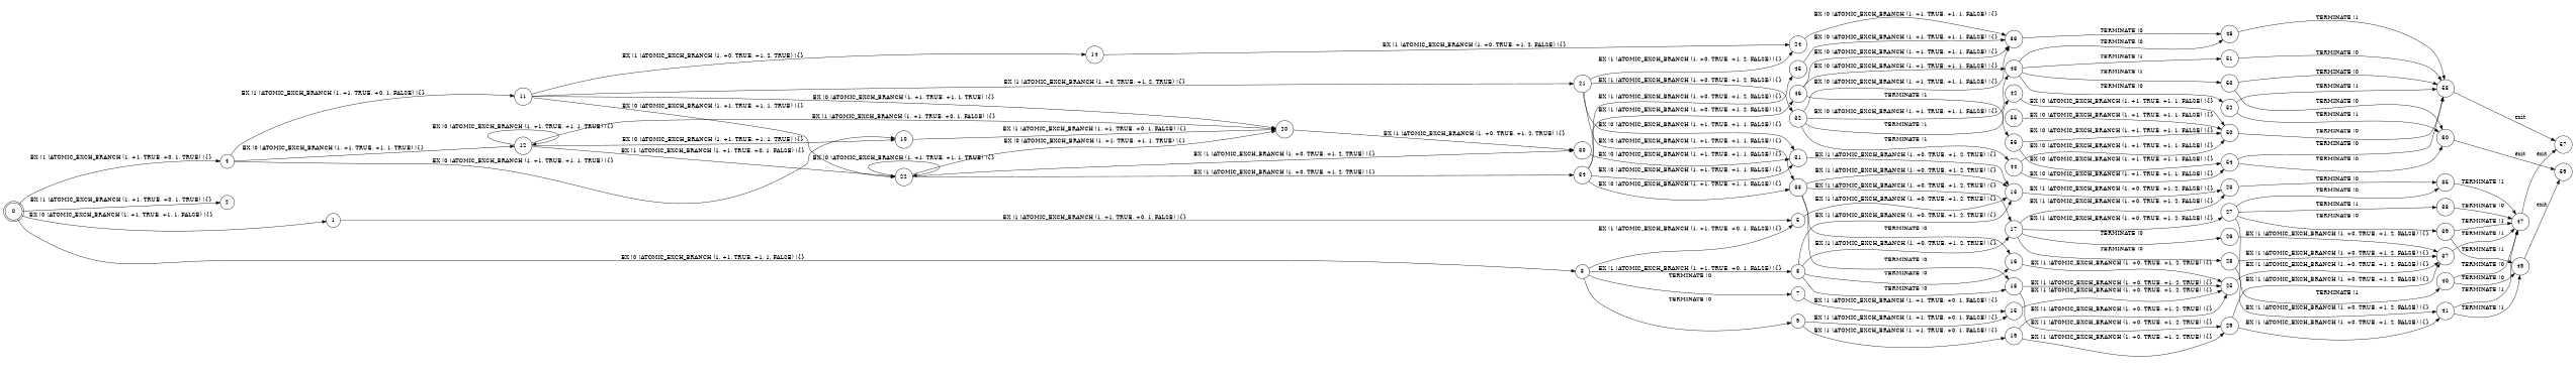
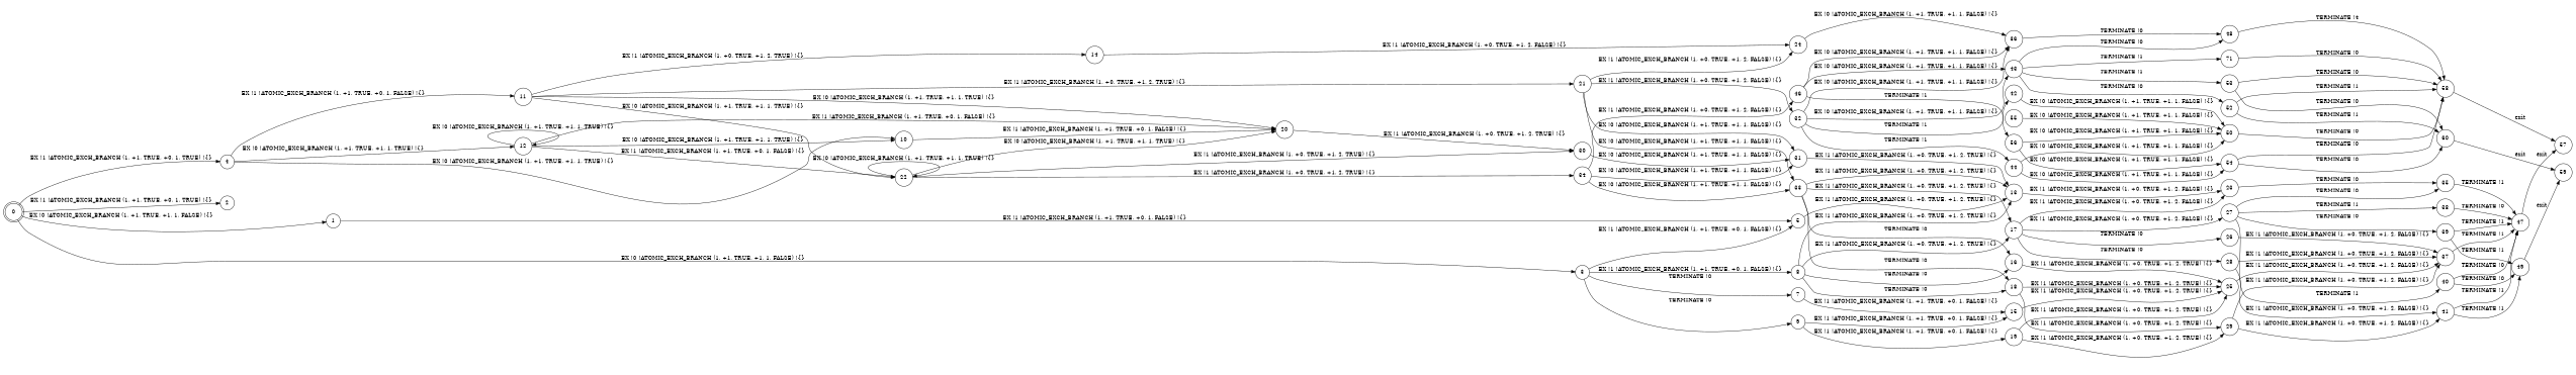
  digraph {
    rankdir=LR
    node [shape=circle]
    0 [peripheries=2]
    1
    2
    3
    4
    5
    7
    8
    9
    10
    11
    12
    13
    15
    16
    17
    18
    19
    20
    14
    21
    22
    23
    24
    25
    26
    27
    28
    29
    30
    31
    32
    33
    34
    35
    36
    37
    38
    39
    40
    41
    42
    43
    44
-   45
    46
    47
    48
    49
    50
-   51
+   51 [label=71]
    52
    53
    54
    56
    57
    58
    59
    60
    55
    0 -> 1 [label="EX !0 !ATOMIC_EXCH_BRANCH (1, +1, TRUE, +1, 1, FALSE) !{}"]
    0 -> 2 [label="EX !1 !ATOMIC_EXCH_BRANCH (1, +1, TRUE, +0, 1, TRUE) !{}"]
    0 -> 3 [label="EX !0 !ATOMIC_EXCH_BRANCH (1, +1, TRUE, +1, 1, FALSE) !{}"]
    0 -> 4 [label="EX !1 !ATOMIC_EXCH_BRANCH (1, +1, TRUE, +0, 1, TRUE) !{}"]
    1 -> 5 [label="EX !1 !ATOMIC_EXCH_BRANCH (1, +1, TRUE, +0, 1, FALSE) !{}"]
    3 -> 5 [label="EX !1 !ATOMIC_EXCH_BRANCH (1, +1, TRUE, +0, 1, FALSE) !{}"]
    3 -> 7 [label="TERMINATE !0"]
    3 -> 8 [label="EX !1 !ATOMIC_EXCH_BRANCH (1, +1, TRUE, +0, 1, FALSE) !{}"]
    3 -> 9 [label="TERMINATE !0"]
    4 -> 10 [label="EX !0 !ATOMIC_EXCH_BRANCH (1, +1, TRUE, +1, 1, TRUE) !{}"]
    4 -> 11 [label="EX !1 !ATOMIC_EXCH_BRANCH (1, +1, TRUE, +0, 1, FALSE) !{}"]
    4 -> 12 [label="EX !0 !ATOMIC_EXCH_BRANCH (1, +1, TRUE, +1, 1, TRUE) !{}"]
    5 -> 13 [label="EX !1 !ATOMIC_EXCH_BRANCH (1, +0, TRUE, +1, 2, TRUE) !{}"]
    7 -> 15 [label="EX !1 !ATOMIC_EXCH_BRANCH (1, +1, TRUE, +0, 1, FALSE) !{}"]
    8 -> 13 [label="EX !1 !ATOMIC_EXCH_BRANCH (1, +0, TRUE, +1, 2, TRUE) !{}"]
    8 -> 16 [label="TERMINATE !0"]
    8 -> 17 [label="EX !1 !ATOMIC_EXCH_BRANCH (1, +0, TRUE, +1, 2, TRUE) !{}"]
    8 -> 18 [label="TERMINATE !0"]
    9 -> 15 [label="EX !1 !ATOMIC_EXCH_BRANCH (1, +1, TRUE, +0, 1, FALSE) !{}"]
    9 -> 19 [label="EX !1 !ATOMIC_EXCH_BRANCH (1, +1, TRUE, +0, 1, FALSE) !{}"]
    10 -> 20 [label="EX !1 !ATOMIC_EXCH_BRANCH (1, +1, TRUE, +0, 1, FALSE) !{}"]
    11 -> 20 [label="EX !0 !ATOMIC_EXCH_BRANCH (1, +1, TRUE, +1, 1, TRUE) !{}"]
    11 -> 14 [label="EX !1 !ATOMIC_EXCH_BRANCH (1, +0, TRUE, +1, 2, TRUE) !{}"]
    11 -> 21 [label="EX !1 !ATOMIC_EXCH_BRANCH (1, +0, TRUE, +1, 2, TRUE) !{}"]
    11 -> 22 [label="EX !0 !ATOMIC_EXCH_BRANCH (1, +1, TRUE, +1, 1, TRUE) !{}"]
    12 -> 10 [label="EX !0 !ATOMIC_EXCH_BRANCH (1, +1, TRUE, +1, 1, TRUE) !{}"]
    12 -> 12 [label="EX !0 !ATOMIC_EXCH_BRANCH (1, +1, TRUE, +1, 1, TRUE) !{}"]
    12 -> 20 [label="EX !1 !ATOMIC_EXCH_BRANCH (1, +1, TRUE, +0, 1, FALSE) !{}"]
    12 -> 22 [label="EX !1 !ATOMIC_EXCH_BRANCH (1, +1, TRUE, +0, 1, FALSE) !{}"]
    13 -> 23 [label="EX !1 !ATOMIC_EXCH_BRANCH (1, +0, TRUE, +1, 2, FALSE) !{}"]
    15 -> 25 [label="EX !1 !ATOMIC_EXCH_BRANCH (1, +0, TRUE, +1, 2, TRUE) !{}"]
    16 -> 25 [label="EX !1 !ATOMIC_EXCH_BRANCH (1, +0, TRUE, +1, 2, TRUE) !{}"]
    17 -> 23 [label="EX !1 !ATOMIC_EXCH_BRANCH (1, +0, TRUE, +1, 2, FALSE) !{}"]
    17 -> 26 [label="TERMINATE !0"]
    17 -> 27 [label="EX !1 !ATOMIC_EXCH_BRANCH (1, +0, TRUE, +1, 2, FALSE) !{}"]
    17 -> 28 [label="TERMINATE !0"]
    18 -> 25 [label="EX !1 !ATOMIC_EXCH_BRANCH (1, +0, TRUE, +1, 2, TRUE) !{}"]
    18 -> 29 [label="EX !1 !ATOMIC_EXCH_BRANCH (1, +0, TRUE, +1, 2, TRUE) !{}"]
    19 -> 25 [label="EX !1 !ATOMIC_EXCH_BRANCH (1, +0, TRUE, +1, 2, TRUE) !{}"]
    19 -> 29 [label="EX !1 !ATOMIC_EXCH_BRANCH (1, +0, TRUE, +1, 2, TRUE) !{}"]
    20 -> 30 [label="EX !1 !ATOMIC_EXCH_BRANCH (1, +0, TRUE, +1, 2, TRUE) !{}"]
    14 -> 24 [label="EX !1 !ATOMIC_EXCH_BRANCH (1, +0, TRUE, +1, 2, FALSE) !{}"]
    21 -> 24 [label="EX !1 !ATOMIC_EXCH_BRANCH (1, +0, TRUE, +1, 2, FALSE) !{}"]
    21 -> 31 [label="EX !0 !ATOMIC_EXCH_BRANCH (1, +1, TRUE, +1, 1, FALSE) !{}"]
    21 -> 32 [label="EX !1 !ATOMIC_EXCH_BRANCH (1, +0, TRUE, +1, 2, FALSE) !{}"]
    21 -> 33 [label="EX !0 !ATOMIC_EXCH_BRANCH (1, +1, TRUE, +1, 1, FALSE) !{}"]
    22 -> 20 [label="EX !0 !ATOMIC_EXCH_BRANCH (1, +1, TRUE, +1, 1, TRUE) !{}"]
    22 -> 22 [label="EX !0 !ATOMIC_EXCH_BRANCH (1, +1, TRUE, +1, 1, TRUE) !{}"]
    22 -> 30 [label="EX !1 !ATOMIC_EXCH_BRANCH (1, +0, TRUE, +1, 2, TRUE) !{}"]
    22 -> 34 [label="EX !1 !ATOMIC_EXCH_BRANCH (1, +0, TRUE, +1, 2, TRUE) !{}"]
    23 -> 35 [label="TERMINATE !0"]
    24 -> 36 [label="EX !0 !ATOMIC_EXCH_BRANCH (1, +1, TRUE, +1, 1, FALSE) !{}"]
    25 -> 37 [label="EX !1 !ATOMIC_EXCH_BRANCH (1, +0, TRUE, +1, 2, FALSE) !{}"]
    26 -> 37 [label="EX !1 !ATOMIC_EXCH_BRANCH (1, +0, TRUE, +1, 2, FALSE) !{}"]
    27 -> 35 [label="TERMINATE !0"]
    27 -> 38 [label="TERMINATE !1"]
    27 -> 39 [label="TERMINATE !0"]
    27 -> 40 [label="TERMINATE !1"]
    28 -> 37 [label="EX !1 !ATOMIC_EXCH_BRANCH (1, +0, TRUE, +1, 2, FALSE) !{}"]
    28 -> 41 [label="EX !1 !ATOMIC_EXCH_BRANCH (1, +0, TRUE, +1, 2, FALSE) !{}"]
    29 -> 37 [label="EX !1 !ATOMIC_EXCH_BRANCH (1, +0, TRUE, +1, 2, FALSE) !{}"]
    29 -> 41 [label="EX !1 !ATOMIC_EXCH_BRANCH (1, +0, TRUE, +1, 2, FALSE) !{}"]
    30 -> 31 [label="EX !0 !ATOMIC_EXCH_BRANCH (1, +1, TRUE, +1, 1, FALSE) !{}"]
    31 -> 13 [label="EX !1 !ATOMIC_EXCH_BRANCH (1, +0, TRUE, +1, 2, TRUE) !{}"]
    32 -> 36 [label="EX !0 !ATOMIC_EXCH_BRANCH (1, +1, TRUE, +1, 1, FALSE) !{}"]
    32 -> 42 [label="TERMINATE !1"]
    32 -> 43 [label="EX !0 !ATOMIC_EXCH_BRANCH (1, +1, TRUE, +1, 1, FALSE) !{}"]
    32 -> 44 [label="TERMINATE !1"]
    33 -> 13 [label="EX !1 !ATOMIC_EXCH_BRANCH (1, +0, TRUE, +1, 2, TRUE) !{}"]
    33 -> 16 [label="TERMINATE !0"]
    33 -> 17 [label="EX !1 !ATOMIC_EXCH_BRANCH (1, +0, TRUE, +1, 2, TRUE) !{}"]
    33 -> 18 [label="TERMINATE !0"]
    34 -> 31 [label="EX !0 !ATOMIC_EXCH_BRANCH (1, +1, TRUE, +1, 1, FALSE) !{}"]
    34 -> 33 [label="EX !0 !ATOMIC_EXCH_BRANCH (1, +1, TRUE, +1, 1, FALSE) !{}"]
-   34 -> 45 [label="EX !1 !ATOMIC_EXCH_BRANCH (1, +0, TRUE, +1, 2, FALSE) !{}"]
    34 -> 46 [label="EX !1 !ATOMIC_EXCH_BRANCH (1, +0, TRUE, +1, 2, FALSE) !{}"]
    35 -> 47 [label="TERMINATE !1"]
    36 -> 48 [label="TERMINATE !0"]
    37 -> 47 [label="TERMINATE !1"]
    38 -> 47 [label="TERMINATE !0"]
    39 -> 47 [label="TERMINATE !1"]
    39 -> 49 [label="TERMINATE !1"]
    40 -> 47 [label="TERMINATE !0"]
    40 -> 49 [label="TERMINATE !0"]
    41 -> 47 [label="TERMINATE !1"]
    41 -> 49 [label="TERMINATE !1"]
    42 -> 50 [label="EX !0 !ATOMIC_EXCH_BRANCH (1, +1, TRUE, +1, 1, FALSE) !{}"]
    43 -> 48 [label="TERMINATE !0"]
    43 -> 51 [label="TERMINATE !1"]
    43 -> 52 [label="TERMINATE !0"]
    43 -> 53 [label="TERMINATE !1"]
    44 -> 50 [label="EX !0 !ATOMIC_EXCH_BRANCH (1, +1, TRUE, +1, 1, FALSE) !{}"]
    44 -> 54 [label="EX !0 !ATOMIC_EXCH_BRANCH (1, +1, TRUE, +1, 1, FALSE) !{}"]
-   45 -> 36 [label="EX !0 !ATOMIC_EXCH_BRANCH (1, +1, TRUE, +1, 1, FALSE) !{}"]
    46 -> 36 [label="EX !0 !ATOMIC_EXCH_BRANCH (1, +1, TRUE, +1, 1, FALSE) !{}"]
    46 -> 43 [label="EX !0 !ATOMIC_EXCH_BRANCH (1, +1, TRUE, +1, 1, FALSE) !{}"]
    46 -> 56 [label="TERMINATE !1"]
    47 -> 57 [label=exit]
-   48 -> 58 [label="TERMINATE !1"]
+   48 -> 58 [label="TERMINATE !4"]
    49 -> 59 [label=exit]
    50 -> 58 [label="TERMINATE !0"]
    51 -> 58 [label="TERMINATE !0"]
    52 -> 58 [label="TERMINATE !1"]
    52 -> 60 [label="TERMINATE !1"]
    53 -> 58 [label="TERMINATE !0"]
    53 -> 60 [label="TERMINATE !0"]
    54 -> 58 [label="TERMINATE !0"]
    54 -> 60 [label="TERMINATE !0"]
    56 -> 50 [label="EX !0 !ATOMIC_EXCH_BRANCH (1, +1, TRUE, +1, 1, FALSE) !{}"]
    56 -> 54 [label="EX !0 !ATOMIC_EXCH_BRANCH (1, +1, TRUE, +1, 1, FALSE) !{}"]
    58 -> 57 [label=exit]
    60 -> 59 [label=exit]
    55 -> 50 [label="EX !0 !ATOMIC_EXCH_BRANCH (1, +1, TRUE, +1, 1, FALSE) !{}"]
  }
